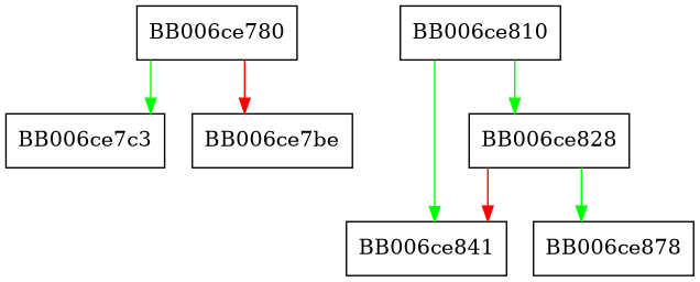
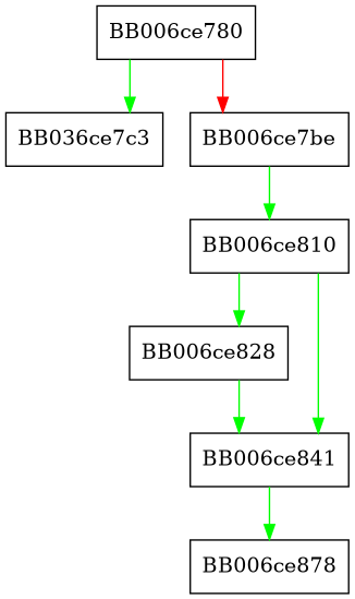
  digraph {
    splines=ortho
    node [shape=box]
    edge [color=green]
    BB006ce780
-   BB006ce7c3
+   BB006ce7c3 [label=BB036ce7c3]
    BB006ce7be
    BB006ce810
    BB006ce828
    BB006ce841
    BB006ce878
    BB006ce780 -> BB006ce7c3
    BB006ce780 -> BB006ce7be [color=red]
+   BB006ce7be -> BB006ce810
    BB006ce810 -> BB006ce828
    BB006ce810 -> BB006ce841
-   BB006ce828 -> BB006ce841 [color=red]
-   BB006ce828 -> BB006ce878
+   BB006ce828 -> BB006ce841
+   BB006ce841 -> BB006ce878
  }
